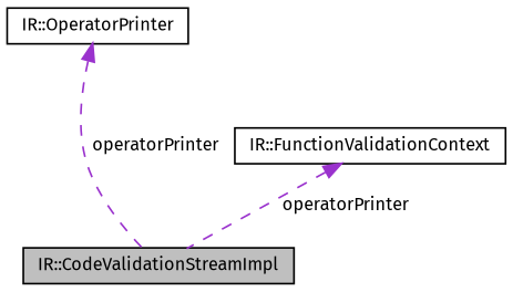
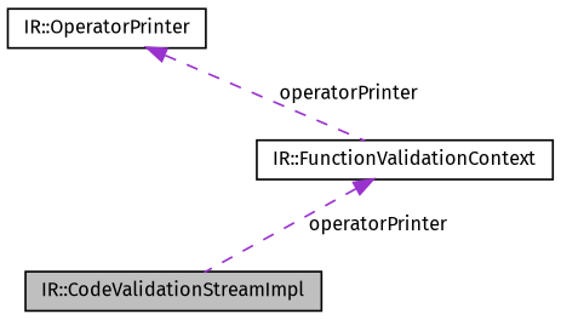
  digraph {
    fontname="Fira Sans"
    node [color=black fillcolor=white fontname="Fira Sans" fontsize=10 shape=record style=filled]
    edge [color=darkorchid3 dir=back fontname="Fira Sans" fontsize=10 labelfontname=Helvetica labelfontsize=10 style=dashed]
    n1 [fillcolor=grey75 fontcolor=black height=0.2 label="IR::CodeValidationStreamImpl" width=0.4]
    n2 [height=0.2 label="IR::FunctionValidationContext" width=0.4]
    n3 [height=0.2 label="IR::OperatorPrinter" width=0.4]
    n2 -> n1 [label=" operatorPrinter"]
-   n3 -> n1 [label=" operatorPrinter"]
+   n3 -> n2 [label=" operatorPrinter"]
  }
